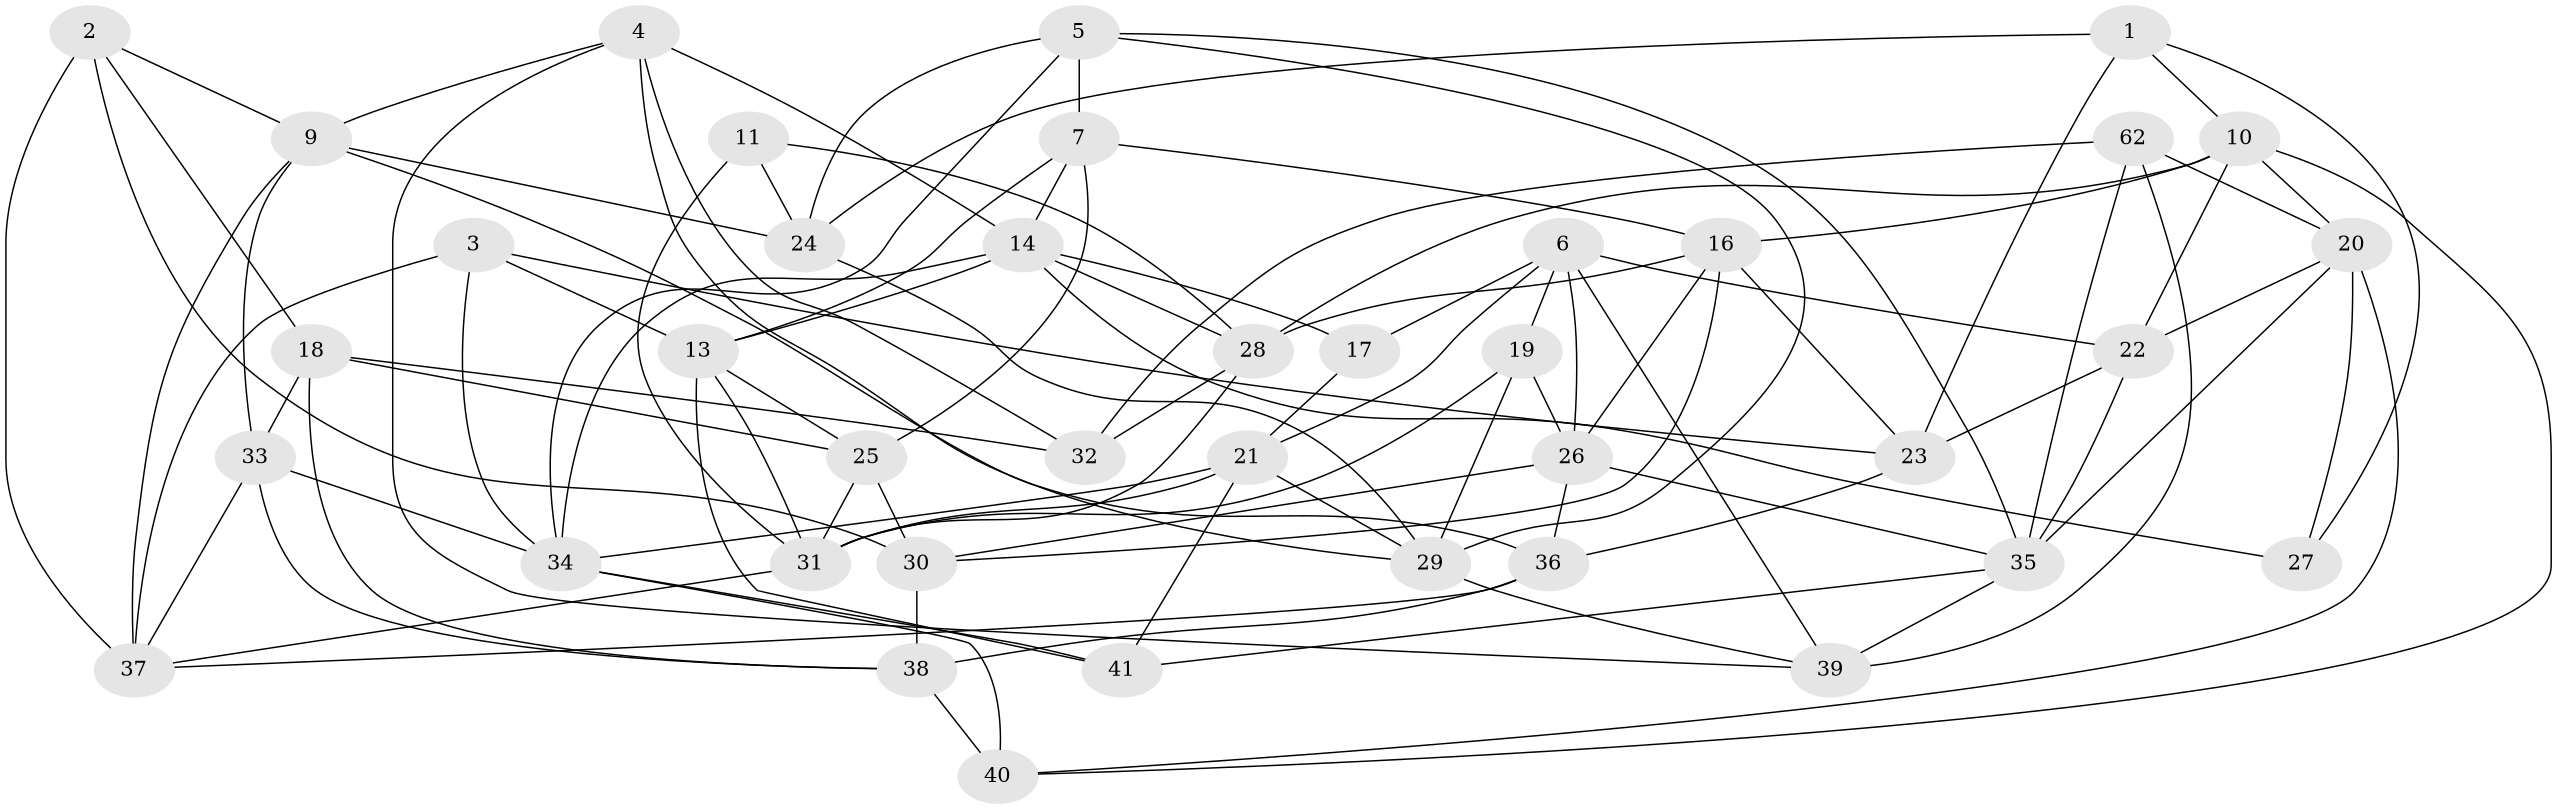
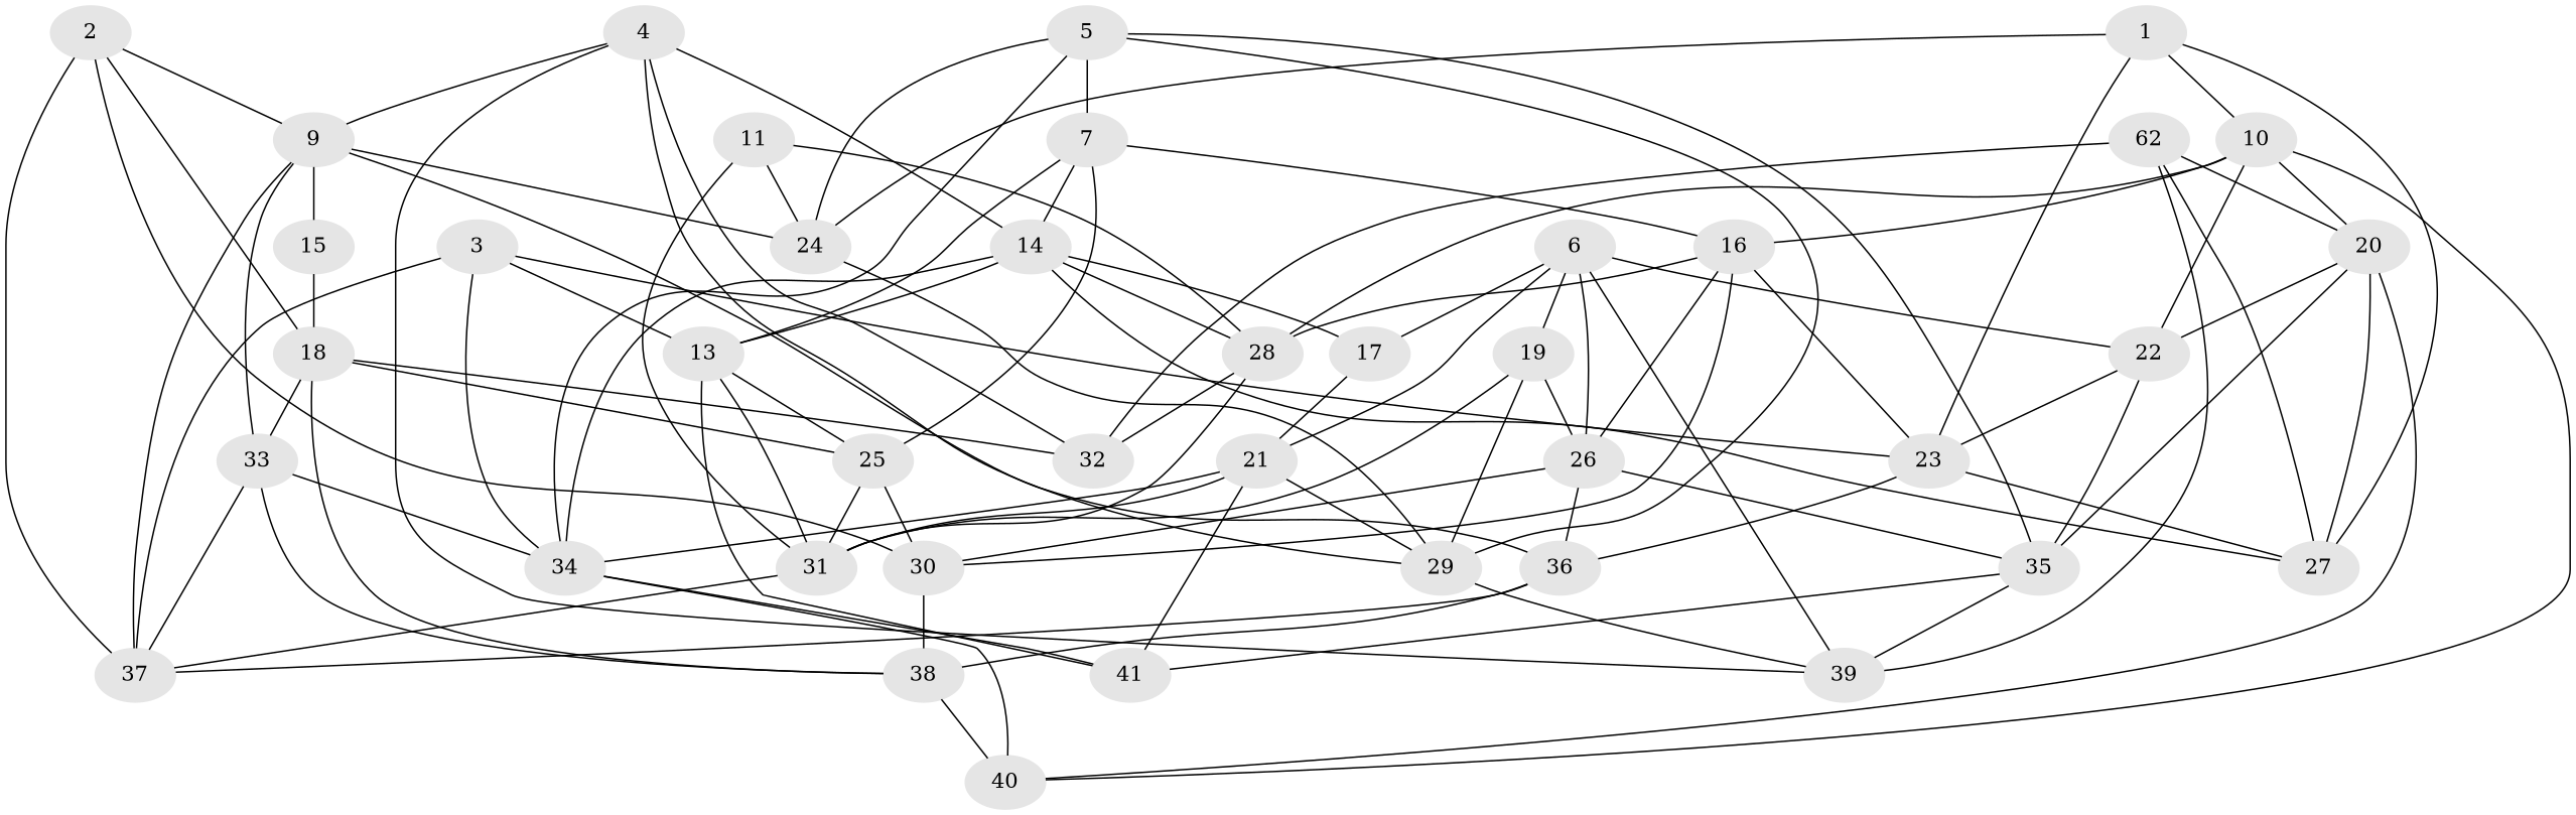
  graph {
    node [color=gray90 style=filled]
    edge [weight=1.0]
    1
    10
    23
    24
    27
    22
    16
    40
    20
    28
    36
    29
    2
    9
    18
    30
    37
+   15
    33
    32
    25
    38
    3
    13
    34
    31
    41
    4
    39
    14
    5
    7
    35
    6
    17
    19
    21
    26
    11
    n40 [label=62]
    1 -- 10
    1 -- 23
    1 -- 24
    1 -- 27
    10 -- 22
    10 -- 16
    10 -- 40
    10 -- 20
    10 -- 28
+   23 -- 27
    23 -- 36 [weight=2.0]
    24 -- 29
    22 -- 23
    22 -- 35
    16 -- 23
    16 -- 28
    16 -- 30
    16 -- 26
    20 -- 27
    20 -- 22
    20 -- 40
    20 -- 35
    28 -- 32
    28 -- 31
    36 -- 37
    36 -- 38
    29 -- 39
    2 -- 9
    2 -- 18
    2 -- 30
    2 -- 37
    9 -- 24 [weight=2.0]
    9 -- 36
    9 -- 37
+   9 -- 15
    9 -- 33
    18 -- 33
    18 -- 32
    18 -- 25
    18 -- 38
    30 -- 38
+   15 -- 18
    33 -- 37
    33 -- 38
    33 -- 34 [weight=2.0]
    25 -- 30 [weight=2.0]
    25 -- 31
    38 -- 40 [weight=2.0]
    3 -- 23
    3 -- 37
    3 -- 13
    3 -- 34
    13 -- 25
    13 -- 31
    13 -- 41
    34 -- 40
    34 -- 41
    31 -- 37
    4 -- 29
    4 -- 9
    4 -- 32
    4 -- 39
    4 -- 14 [weight=2.0]
    14 -- 27
    14 -- 28
    14 -- 13
    14 -- 34
    14 -- 17
    5 -- 24
    5 -- 29
    5 -- 34
    5 -- 7
    5 -- 35
    7 -- 16
    7 -- 25
    7 -- 13
    7 -- 14 [weight=2.0]
    35 -- 41
    35 -- 39
    6 -- 22
    6 -- 39
    6 -- 17
    6 -- 19
    6 -- 21
    6 -- 26
    17 -- 21
    19 -- 29
    19 -- 31
    19 -- 26
    21 -- 29
    21 -- 34
    21 -- 31
    21 -- 41
    26 -- 36
    26 -- 30
    26 -- 35
    11 -- 24
    11 -- 28
    11 -- 31 [weight=2.0]
-   n40 -- 35 [weight=2.0]
+   n40 -- 27 [weight=2.0]
    n40 -- 20
    n40 -- 32
    n40 -- 39 [weight=2.0]
  }
